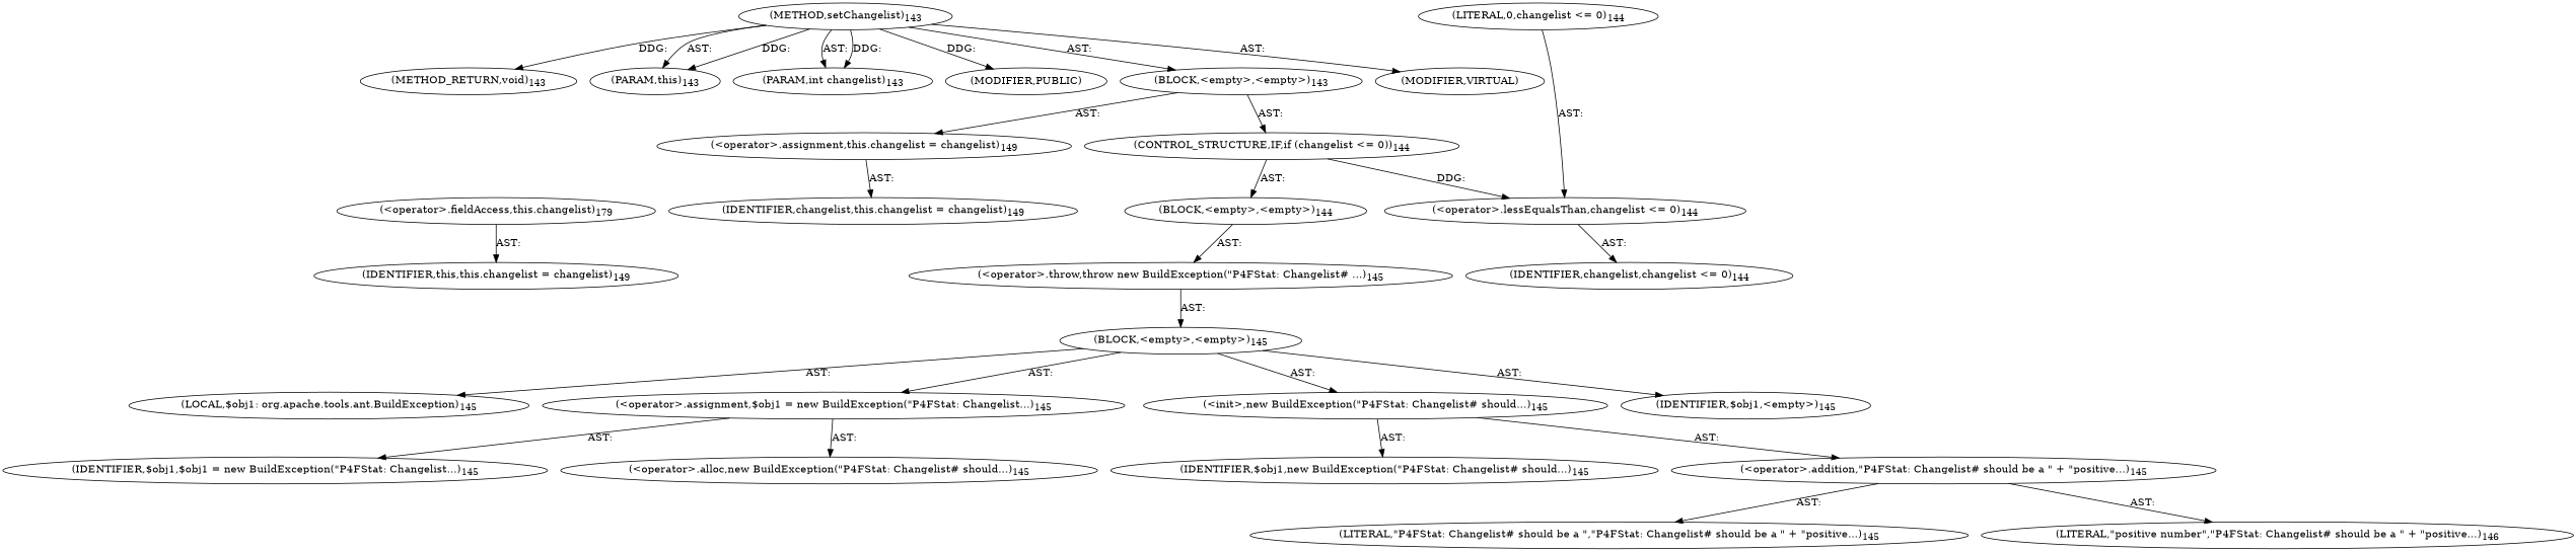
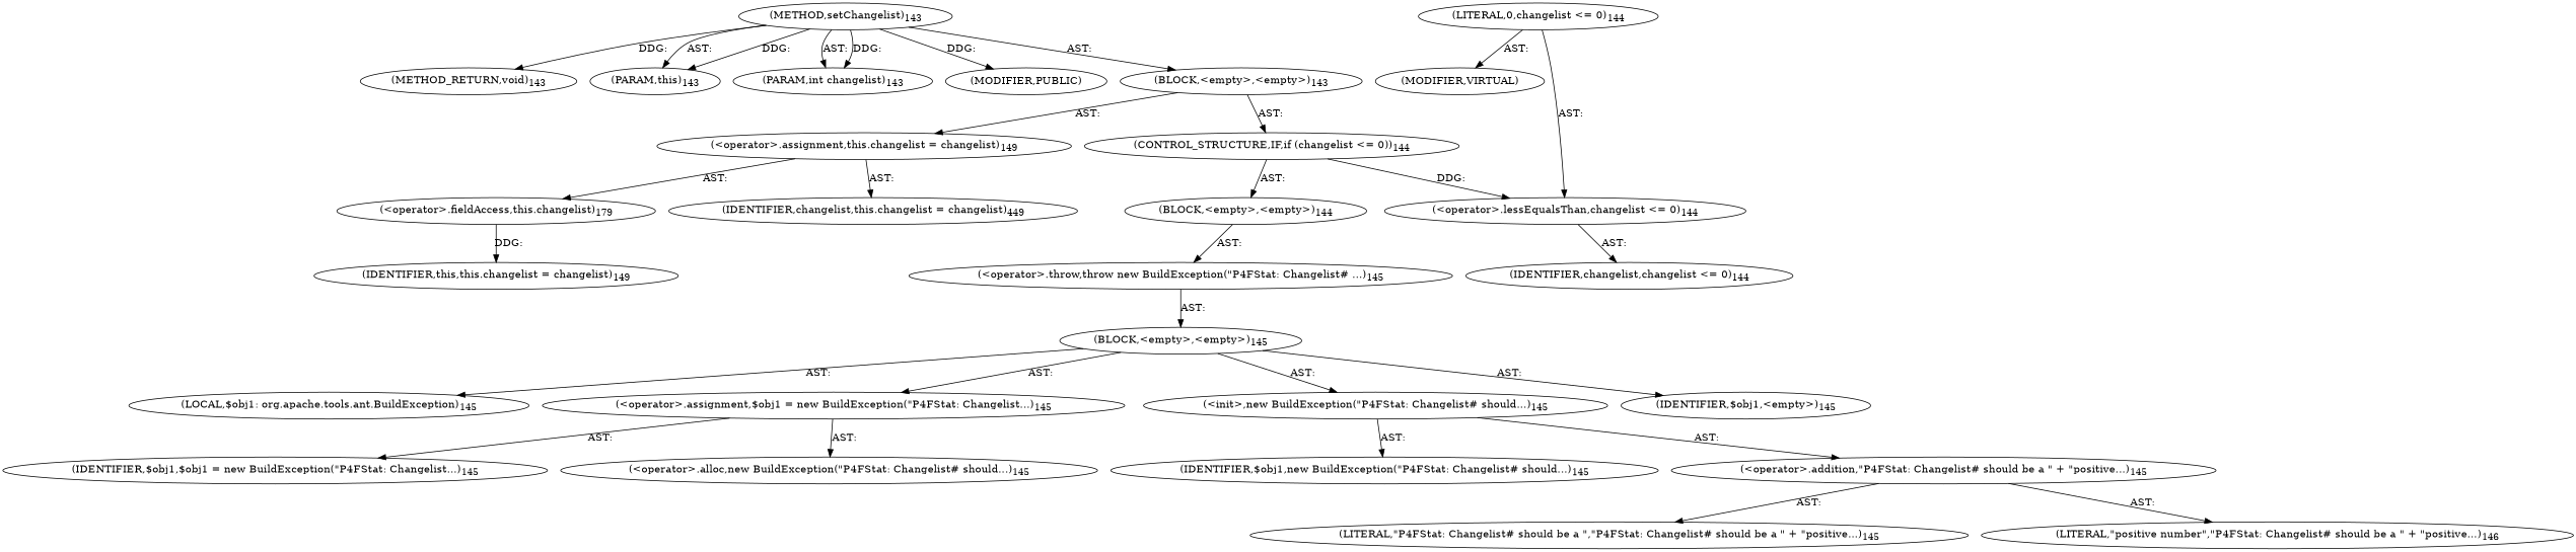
  digraph {
    n1 [label=<(METHOD,setChangelist)<SUB>143</SUB>>]
    n2 [label=<(PARAM,this)<SUB>143</SUB>>]
    n3 [label=<(PARAM,int changelist)<SUB>143</SUB>>]
    n4 [label=<(BLOCK,&lt;empty&gt;,&lt;empty&gt;)<SUB>143</SUB>>]
    n5 [label=<(MODIFIER,PUBLIC)>]
    n6 [label=<(MODIFIER,VIRTUAL)>]
    n7 [label=<(METHOD_RETURN,void)<SUB>143</SUB>>]
    n8 [label=<(CONTROL_STRUCTURE,IF,if (changelist &lt;= 0))<SUB>144</SUB>>]
    n9 [label=<(&lt;operator&gt;.assignment,this.changelist = changelist)<SUB>149</SUB>>]
    n10 [label=<(&lt;operator&gt;.lessEqualsThan,changelist &lt;= 0)<SUB>144</SUB>>]
    n11 [label=<(BLOCK,&lt;empty&gt;,&lt;empty&gt;)<SUB>144</SUB>>]
    n12 [label=<(&lt;operator&gt;.fieldAccess,this.changelist)<SUB>179</SUB>>]
-   n13 [label=<(IDENTIFIER,changelist,this.changelist = changelist)<SUB>149</SUB>>]
+   n13 [label=<(IDENTIFIER,changelist,this.changelist = changelist)<SUB>449</SUB>>]
    n14 [label=<(IDENTIFIER,changelist,changelist &lt;= 0)<SUB>144</SUB>>]
    n15 [label=<(&lt;operator&gt;.throw,throw new BuildException(&quot;P4FStat: Changelist# ...)<SUB>145</SUB>>]
    n16 [label=<(LITERAL,0,changelist &lt;= 0)<SUB>144</SUB>>]
    n17 [label=<(BLOCK,&lt;empty&gt;,&lt;empty&gt;)<SUB>145</SUB>>]
    n18 [label=<(LOCAL,$obj1: org.apache.tools.ant.BuildException)<SUB>145</SUB>>]
    n19 [label=<(&lt;operator&gt;.assignment,$obj1 = new BuildException(&quot;P4FStat: Changelist...)<SUB>145</SUB>>]
    n20 [label=<(&lt;init&gt;,new BuildException(&quot;P4FStat: Changelist# should...)<SUB>145</SUB>>]
    n21 [label=<(IDENTIFIER,$obj1,&lt;empty&gt;)<SUB>145</SUB>>]
    n22 [label=<(IDENTIFIER,$obj1,$obj1 = new BuildException(&quot;P4FStat: Changelist...)<SUB>145</SUB>>]
    n23 [label=<(&lt;operator&gt;.alloc,new BuildException(&quot;P4FStat: Changelist# should...)<SUB>145</SUB>>]
    n24 [label=<(IDENTIFIER,$obj1,new BuildException(&quot;P4FStat: Changelist# should...)<SUB>145</SUB>>]
    n25 [label=<(&lt;operator&gt;.addition,&quot;P4FStat: Changelist# should be a &quot; + &quot;positive...)<SUB>145</SUB>>]
    n26 [label=<(LITERAL,&quot;P4FStat: Changelist# should be a &quot;,&quot;P4FStat: Changelist# should be a &quot; + &quot;positive...)<SUB>145</SUB>>]
    n27 [label=<(LITERAL,&quot;positive number&quot;,&quot;P4FStat: Changelist# should be a &quot; + &quot;positive...)<SUB>146</SUB>>]
    n28 [label=<(IDENTIFIER,this,this.changelist = changelist)<SUB>149</SUB>>]
    n1 -> n2 [label="AST: "]
    n1 -> n2 [label="DDG: "]
    n1 -> n3 [label="AST: "]
    n1 -> n3 [label="DDG: "]
    n1 -> n4 [label="AST: "]
    n1 -> n5 [label="DDG: "]
-   n1 -> n6 [label="AST: "]
+   n16 -> n6 [label="AST: "]
    n1 -> n7 [label="DDG: "]
    n4 -> n8 [label="AST: "]
    n4 -> n9 [label="AST: "]
    n8 -> n10 [label="DDG: "]
    n8 -> n11 [label="AST: "]
+   n9 -> n12 [label="AST: "]
    n9 -> n13 [label="AST: "]
    n10 -> n14 [label="AST: "]
    n11 -> n15 [label="AST: "]
-   n12 -> n28 [label="AST: "]
+   n12 -> n28 [label="DDG: "]
    n15 -> n17 [label="AST: "]
    n16 -> n10 [label="AST: "]
    n17 -> n18 [label="AST: "]
    n17 -> n19 [label="AST: "]
    n17 -> n20 [label="AST: "]
    n17 -> n21 [label="AST: "]
    n19 -> n22 [label="AST: "]
    n19 -> n23 [label="AST: "]
    n20 -> n24 [label="AST: "]
    n20 -> n25 [label="AST: "]
    n25 -> n26 [label="AST: "]
    n25 -> n27 [label="AST: "]
  }
